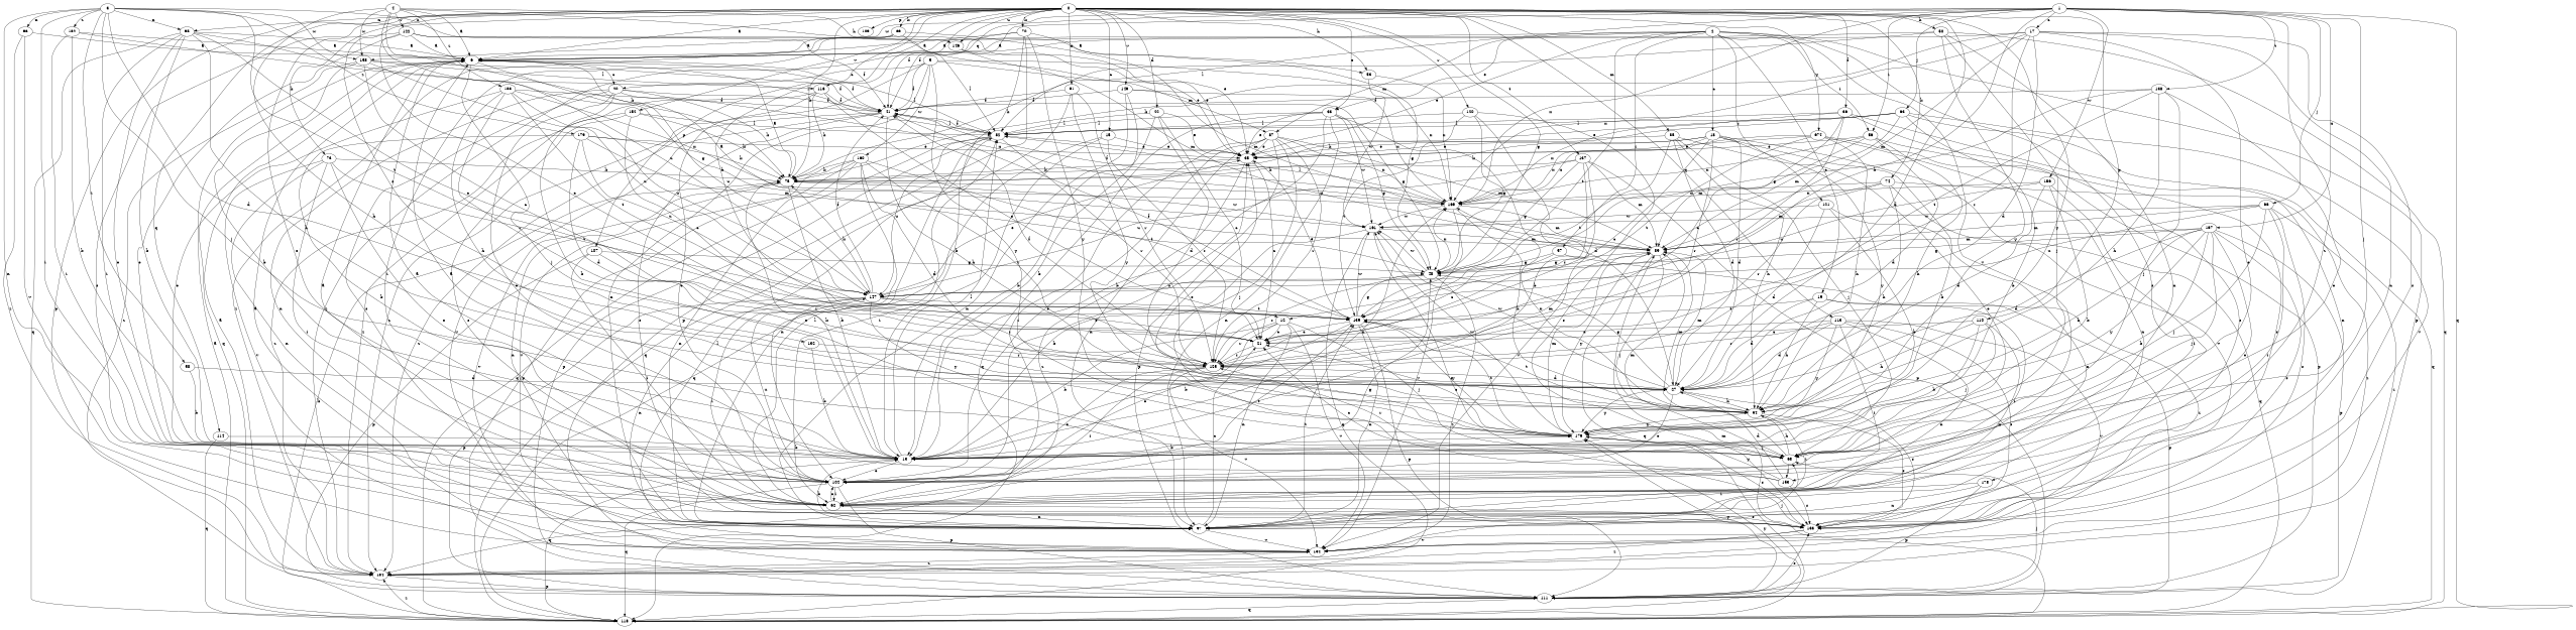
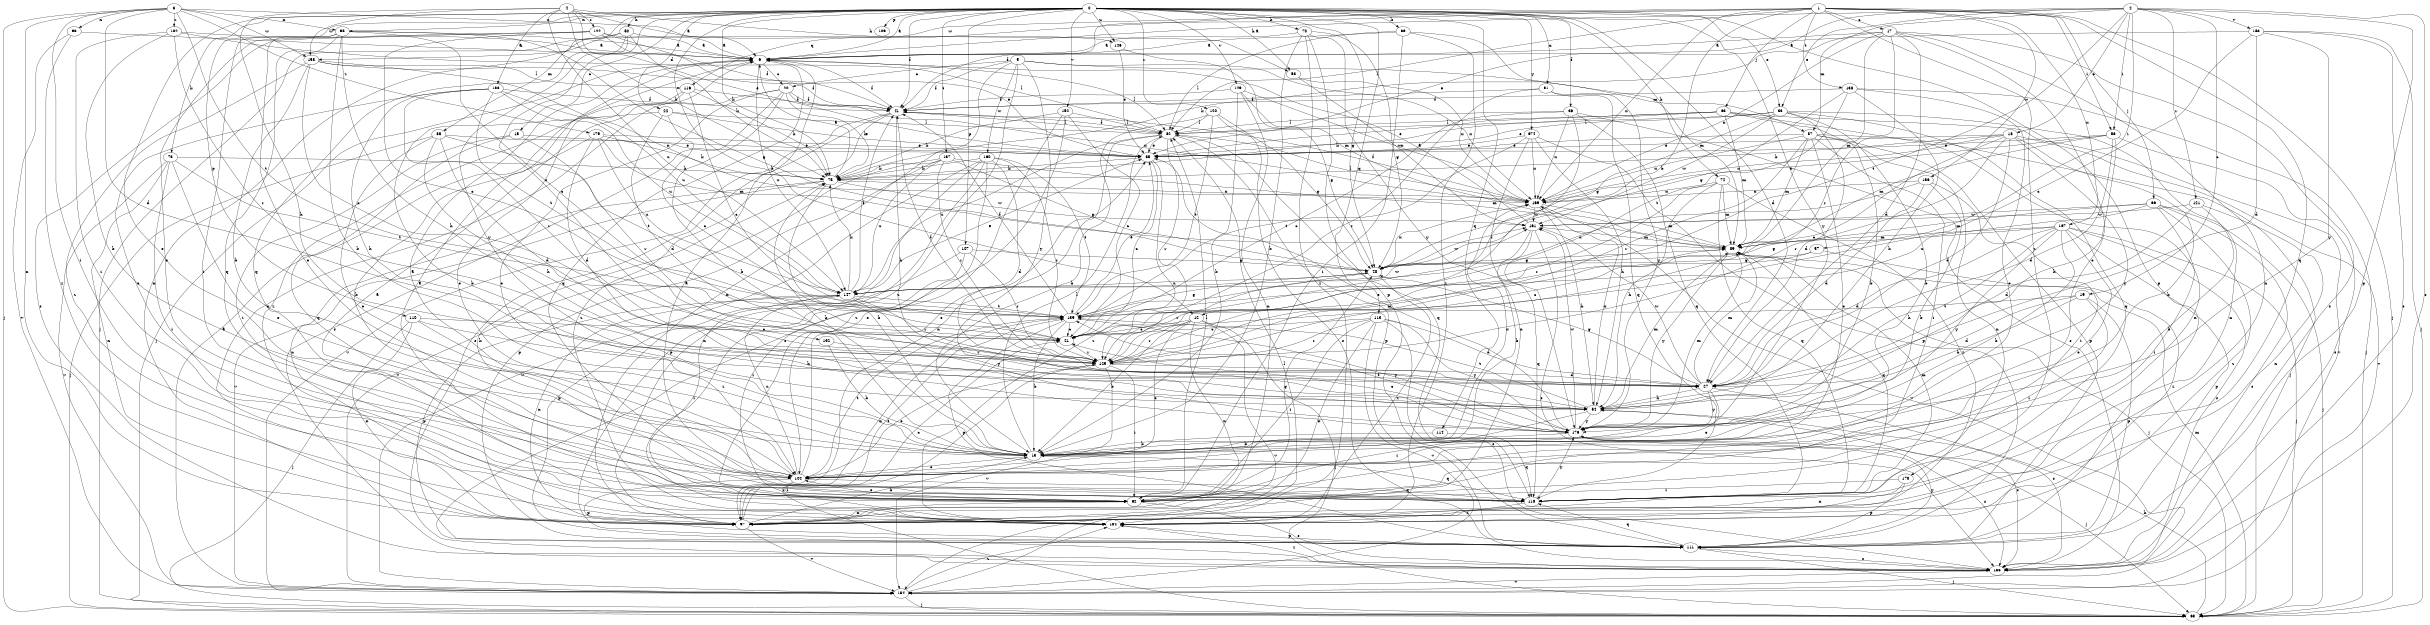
  strict digraph {
    0
    6
    12
    15
    22
    27
    33
    36
    41
    48
    50
    53
    69
    70
    73
    74
    75
    85
    91
    95
    104
    107
    109
    110
    111
    113
    114
    120
    132
    137
    146
    149
    152
    n34 [label=674]
    176
    68
    82
    118
    147
    20
    154
    97
    13
    21
    125
    35
    62
    133
    54
    89
    161
    169
    184
    139
    1
    17
    56
    63
    66
    116
    138
    156
    158
    167
    178
    2
    18
    19
    57
    87
    121
    153
    3
-   58
    96
    179
    182
    4
    122
    183
    5
    160
    0 -> 6 [label=a]
    0 -> 12 [label=b]
    0 -> 15 [label=c]
    0 -> 22 [label=d]
    0 -> 27 [label=d]
    0 -> 33 [label=e]
    0 -> 36 [label=f]
    0 -> 41 [label=f]
    0 -> 48 [label=g]
    0 -> 50 [label=h]
    0 -> 53 [label=h]
    0 -> 69 [label=k]
    0 -> 70 [label=k]
    0 -> 73 [label=k]
    0 -> 74 [label=k]
    0 -> 75 [label=k]
    0 -> 85 [label=m]
    0 -> 91 [label=n]
    0 -> 95 [label=n]
    0 -> 104 [label=o]
    0 -> 107 [label=p]
    0 -> 109 [label=p]
    0 -> 110 [label=p]
    0 -> 111 [label=p]
    0 -> 113 [label=q]
    0 -> 114 [label=q]
    0 -> 120 [label=r]
    0 -> 132 [label=s]
    0 -> 137 [label=t]
    0 -> 146 [label=u]
    0 -> 149 [label=v]
    0 -> 152 [label=v]
    0 -> n34 [label=y]
    0 -> 176 [label=y]
    6 -> 41 [label=f]
    6 -> 68 [label=j]
    6 -> 82 [label=l]
    6 -> 118 [label=q]
    6 -> 147 [label=u]
    6 -> 20 [label=c]
    12 -> 104 [label=o]
    12 -> 68 [label=j]
    12 -> 154 [label=v]
    12 -> 97 [label=n]
    12 -> 13 [label=b]
    12 -> 21 [label=c]
    12 -> 125 [label=r]
    15 -> 118 [label=q]
    15 -> 125 [label=r]
    15 -> 35 [label=e]
    15 -> 62 [label=i]
    22 -> 27 [label=d]
    22 -> 82 [label=l]
    22 -> 13 [label=b]
    22 -> 21 [label=c]
    22 -> 35 [label=e]
    27 -> 48 [label=g]
    27 -> 104 [label=o]
    27 -> 176 [label=y]
    27 -> 133 [label=s]
    27 -> 54 [label=h]
    27 -> 89 [label=m]
    27 -> 161 [label=w]
    33 -> 27 [label=d]
    33 -> 48 [label=g]
    33 -> 82 [label=l]
    33 -> 118 [label=q]
    33 -> 97 [label=n]
    33 -> 13 [label=b]
    33 -> 35 [label=e]
    33 -> 161 [label=w]
    36 -> 82 [label=l]
    36 -> 118 [label=q]
    36 -> 21 [label=c]
    36 -> 125 [label=r]
    36 -> 133 [label=s]
    36 -> 169 [label=x]
    41 -> 82 [label=l]
    41 -> 154 [label=v]
    41 -> 133 [label=s]
    41 -> 54 [label=h]
    41 -> 184 [label=z]
    48 -> 147 [label=u]
    48 -> 125 [label=r]
    48 -> 161 [label=w]
    48 -> 169 [label=x]
    48 -> 184 [label=z]
    50 -> 6 [label=a]
    50 -> 75 [label=k]
    50 -> 176 [label=y]
    50 -> 68 [label=j]
    50 -> 118 [label=q]
    50 -> 97 [label=n]
    53 -> 161 [label=w]
    53 -> 169 [label=x]
    69 -> 6 [label=a]
    69 -> 82 [label=l]
    69 -> 62 [label=i]
    69 -> 89 [label=m]
    69 -> 184 [label=z]
    70 -> 6 [label=a]
    70 -> 48 [label=g]
    70 -> 111 [label=p]
    70 -> 176 [label=y]
    70 -> 13 [label=b]
    70 -> 184 [label=z]
    73 -> 75 [label=k]
    73 -> 104 [label=o]
    73 -> 154 [label=v]
    73 -> 97 [label=n]
    73 -> 62 [label=i]
    73 -> 139 [label=t]
    74 -> 118 [label=q]
    74 -> 125 [label=r]
    74 -> 54 [label=h]
    74 -> 89 [label=m]
    74 -> 169 [label=x]
    74 -> 184 [label=z]
    75 -> 6 [label=a]
    75 -> 154 [label=v]
    75 -> 97 [label=n]
    75 -> 13 [label=b]
    75 -> 161 [label=w]
    75 -> 169 [label=x]
    85 -> 27 [label=d]
    85 -> 104 [label=o]
    85 -> 68 [label=j]
    85 -> 35 [label=e]
    85 -> 54 [label=h]
    85 -> 139 [label=t]
    91 -> 41 [label=f]
    91 -> 176 [label=y]
    91 -> 118 [label=q]
    91 -> 125 [label=r]
    95 -> 6 [label=a]
    95 -> 48 [label=g]
    95 -> 104 [label=o]
    95 -> 118 [label=q]
    95 -> 13 [label=b]
    95 -> 21 [label=c]
    95 -> 62 [label=i]
    95 -> 54 [label=h]
    104 -> 6 [label=a]
    104 -> 111 [label=p]
    104 -> 118 [label=q]
    104 -> 147 [label=u]
    104 -> 35 [label=e]
    104 -> 62 [label=i]
    104 -> 139 [label=t]
    107 -> 48 [label=g]
    107 -> 111 [label=p]
    107 -> 125 [label=r]
    107 -> 62 [label=i]
    110 -> 68 [label=j]
    110 -> 97 [label=n]
-   110 -> 13 [label=b]
+   110 -> 13 [label=z]
    110 -> 21 [label=c]
    110 -> 54 [label=h]
    111 -> 176 [label=y]
    111 -> 68 [label=j]
    111 -> 118 [label=q]
    111 -> 133 [label=s]
    113 -> 27 [label=d]
    113 -> 176 [label=y]
    113 -> 154 [label=v]
    113 -> 97 [label=n]
    113 -> 21 [label=c]
    113 -> 125 [label=r]
    113 -> 62 [label=i]
    113 -> 133 [label=s]
    114 -> 118 [label=q]
    114 -> 13 [label=b]
    120 -> 48 [label=g]
    120 -> 82 [label=l]
    120 -> 13 [label=b]
    120 -> 133 [label=s]
    120 -> 139 [label=t]
    132 -> 13 [label=b]
    132 -> 125 [label=r]
    137 -> 48 [label=g]
    137 -> 75 [label=k]
    137 -> 111 [label=p]
    137 -> 147 [label=u]
    137 -> 154 [label=v]
    137 -> 125 [label=r]
    137 -> 89 [label=m]
    146 -> 35 [label=e]
    146 -> 89 [label=m]
    149 -> 41 [label=f]
    149 -> 48 [label=g]
    149 -> 97 [label=n]
    149 -> 13 [label=b]
    149 -> 169 [label=x]
    152 -> 75 [label=k]
    152 -> 82 [label=l]
    152 -> 21 [label=c]
    152 -> 133 [label=s]
    152 -> 184 [label=z]
    n34 -> 111 [label=p]
    n34 -> 97 [label=n]
    n34 -> 35 [label=e]
    n34 -> 54 [label=h]
    n34 -> 169 [label=x]
    n34 -> 139 [label=t]
    176 -> 68 [label=j]
    176 -> 13 [label=b]
    176 -> 21 [label=c]
    176 -> 35 [label=e]
    176 -> 133 [label=s]
    176 -> 89 [label=m]
    176 -> 161 [label=w]
    176 -> 139 [label=t]
    68 -> 125 [label=r]
    68 -> 54 [label=h]
    68 -> 89 [label=m]
    82 -> 41 [label=f]
    82 -> 111 [label=p]
    82 -> 118 [label=q]
    82 -> 147 [label=u]
    82 -> 97 [label=n]
    82 -> 125 [label=r]
    82 -> 35 [label=e]
    118 -> 6 [label=a]
    118 -> 75 [label=k]
    118 -> 176 [label=y]
    118 -> 89 [label=m]
    118 -> 184 [label=z]
    147 -> 41 [label=f]
    147 -> 75 [label=k]
    147 -> 111 [label=p]
    147 -> 176 [label=y]
    147 -> 97 [label=n]
    147 -> 125 [label=r]
    147 -> 35 [label=e]
    147 -> 62 [label=i]
    147 -> 139 [label=t]
    20 -> 41 [label=f]
    20 -> 75 [label=k]
    20 -> 104 [label=o]
    20 -> 97 [label=n]
    20 -> 13 [label=b]
    20 -> 133 [label=s]
    20 -> 169 [label=x]
    154 -> 6 [label=a]
    154 -> 68 [label=j]
    154 -> 82 [label=l]
    154 -> 184 [label=z]
    97 -> 154 [label=v]
    97 -> 13 [label=b]
    97 -> 21 [label=c]
    97 -> 139 [label=t]
    13 -> 75 [label=k]
    13 -> 104 [label=o]
    13 -> 82 [label=l]
    13 -> 118 [label=q]
    13 -> 169 [label=x]
    21 -> 125 [label=r]
    125 -> 27 [label=d]
    125 -> 41 [label=f]
    125 -> 104 [label=o]
    125 -> 154 [label=v]
    125 -> 62 [label=i]
    125 -> 89 [label=m]
    35 -> 75 [label=k]
    35 -> 21 [label=c]
    35 -> 184 [label=z]
    62 -> 6 [label=a]
    62 -> 48 [label=g]
    62 -> 104 [label=o]
    62 -> 82 [label=l]
    62 -> 97 [label=n]
    62 -> 133 [label=s]
    133 -> 154 [label=v]
    133 -> 184 [label=z]
    54 -> 176 [label=y]
    54 -> 62 [label=i]
    54 -> 133 [label=s]
    54 -> 89 [label=m]
    54 -> 169 [label=x]
    54 -> 139 [label=t]
    89 -> 48 [label=g]
    89 -> 176 [label=y]
    89 -> 68 [label=j]
    89 -> 118 [label=q]
    161 -> 6 [label=a]
    161 -> 118 [label=q]
    161 -> 13 [label=b]
    161 -> 133 [label=s]
    161 -> 89 [label=m]
    169 -> 41 [label=f]
    169 -> 82 [label=l]
    169 -> 154 [label=v]
    169 -> 54 [label=h]
    169 -> 89 [label=m]
    169 -> 161 [label=w]
    184 -> 6 [label=a]
    184 -> 111 [label=p]
    139 -> 41 [label=f]
    139 -> 48 [label=g]
    139 -> 111 [label=p]
    139 -> 176 [label=y]
    139 -> 97 [label=n]
    139 -> 13 [label=b]
    139 -> 21 [label=c]
    139 -> 35 [label=e]
    139 -> 161 [label=w]
    1 -> 12 [label=b]
    1 -> 41 [label=f]
    1 -> 68 [label=j]
    1 -> 82 [label=l]
    1 -> 118 [label=q]
    1 -> 169 [label=x]
    1 -> 17 [label=c]
    1 -> 56 [label=i]
    1 -> 63 [label=j]
    1 -> 66 [label=j]
    1 -> 116 [label=q]
    1 -> 138 [label=t]
    1 -> 156 [label=w]
    1 -> 158 [label=w]
    1 -> 167 [label=x]
    1 -> 178 [label=z]
    17 -> 6 [label=a]
    17 -> 27 [label=d]
    17 -> 75 [label=k]
    17 -> 104 [label=o]
    17 -> 97 [label=n]
    17 -> 125 [label=r]
    17 -> 133 [label=s]
    17 -> 89 [label=m]
    17 -> 169 [label=x]
    56 -> 27 [label=d]
    56 -> 35 [label=e]
    56 -> 133 [label=s]
    56 -> 54 [label=h]
    56 -> 89 [label=m]
    56 -> 169 [label=x]
    63 -> 75 [label=k]
    63 -> 82 [label=l]
    63 -> 154 [label=v]
    63 -> 97 [label=n]
    63 -> 13 [label=b]
    63 -> 35 [label=e]
    63 -> 89 [label=m]
    66 -> 68 [label=j]
    66 -> 147 [label=u]
    66 -> 62 [label=i]
    66 -> 133 [label=s]
    66 -> 89 [label=m]
    66 -> 161 [label=w]
    66 -> 184 [label=z]
    116 -> 41 [label=f]
    116 -> 75 [label=k]
    116 -> 104 [label=o]
    116 -> 21 [label=c]
    116 -> 184 [label=z]
    138 -> 41 [label=f]
    138 -> 48 [label=g]
    138 -> 104 [label=o]
    138 -> 68 [label=j]
    138 -> 54 [label=h]
    138 -> 139 [label=t]
    156 -> 27 [label=d]
    156 -> 147 [label=u]
    156 -> 13 [label=b]
    156 -> 62 [label=i]
    156 -> 169 [label=x]
    158 -> 41 [label=f]
    158 -> 147 [label=u]
    158 -> 13 [label=b]
    158 -> 21 [label=c]
    158 -> 184 [label=z]
    158 -> 116 [label=l]
    167 -> 27 [label=d]
    167 -> 48 [label=g]
    167 -> 104 [label=o]
    167 -> 111 [label=p]
    167 -> 176 [label=y]
    167 -> 68 [label=j]
    167 -> 13 [label=b]
    167 -> 133 [label=s]
    167 -> 54 [label=h]
    167 -> 89 [label=m]
    178 -> 111 [label=p]
    178 -> 97 [label=n]
    178 -> 62 [label=i]
    2 -> 6 [label=a]
    2 -> 33 [label=e]
    2 -> 111 [label=p]
    2 -> 35 [label=e]
    2 -> 133 [label=s]
    2 -> 139 [label=t]
    2 -> 56 [label=i]
    2 -> 18 [label=c]
    2 -> 19 [label=c]
    2 -> 57 [label=i]
    2 -> 87 [label=m]
    2 -> 121 [label=r]
    2 -> 153 [label=v]
    18 -> 27 [label=d]
    18 -> 75 [label=k]
    18 -> 176 [label=y]
    18 -> 154 [label=v]
    18 -> 13 [label=b]
    18 -> 21 [label=c]
    18 -> 125 [label=r]
    18 -> 35 [label=e]
    18 -> 169 [label=x]
    19 -> 27 [label=d]
    19 -> 111 [label=p]
    19 -> 62 [label=i]
    19 -> 54 [label=h]
    19 -> 139 [label=t]
    57 -> 48 [label=g]
    57 -> 21 [label=c]
    57 -> 184 [label=z]
    87 -> 104 [label=o]
    87 -> 111 [label=p]
    87 -> 68 [label=j]
    87 -> 97 [label=n]
    87 -> 125 [label=r]
    87 -> 35 [label=e]
    87 -> 62 [label=i]
    87 -> 89 [label=m]
    87 -> 169 [label=x]
    121 -> 27 [label=d]
    121 -> 97 [label=n]
    121 -> 13 [label=b]
    121 -> 161 [label=w]
    153 -> 6 [label=a]
    153 -> 27 [label=d]
    153 -> 176 [label=y]
-   68 -> 153 [label=j]
+   153 -> 68 [label=j]
    153 -> 21 [label=c]
    153 -> 133 [label=s]
    3 -> 27 [label=d]
    3 -> 95 [label=n]
    3 -> 146 [label=u]
    3 -> 68 [label=j]
    3 -> 97 [label=n]
    3 -> 62 [label=i]
    3 -> 139 [label=t]
    3 -> 158 [label=w]
-   3 -> 58 [label=i]
    3 -> 96 [label=n]
    3 -> 179 [label=z]
    3 -> 182 [label=z]
-   58 -> 27 [label=d]
-   58 -> 13 [label=b]
    96 -> 6 [label=a]
    96 -> 154 [label=v]
    96 -> 184 [label=z]
    179 -> 27 [label=d]
    179 -> 75 [label=k]
    179 -> 147 [label=u]
    179 -> 13 [label=b]
    179 -> 35 [label=e]
    179 -> 89 [label=m]
    182 -> 6 [label=a]
    182 -> 82 [label=l]
    182 -> 13 [label=b]
+   182 -> 125 [label=r]
    182 -> 62 [label=i]
    4 -> 6 [label=a]
    4 -> 53 [label=h]
    4 -> 75 [label=k]
    4 -> 147 [label=u]
    4 -> 35 [label=e]
    4 -> 54 [label=h]
    4 -> 158 [label=w]
    4 -> 122 [label=r]
    4 -> 183 [label=z]
    122 -> 6 [label=a]
    122 -> 41 [label=f]
    122 -> 104 [label=o]
    122 -> 21 [label=c]
    122 -> 35 [label=e]
    122 -> 133 [label=s]
    183 -> 41 [label=f]
    183 -> 104 [label=o]
    183 -> 147 [label=u]
    183 -> 125 [label=r]
    183 -> 54 [label=h]
    183 -> 169 [label=x]
    183 -> 139 [label=t]
    5 -> 41 [label=f]
    5 -> 176 [label=y]
    5 -> 20 [label=c]
    5 -> 97 [label=n]
    5 -> 169 [label=x]
    5 -> 184 [label=z]
    5 -> 87 [label=m]
    5 -> 160 [label=w]
    160 -> 27 [label=d]
    160 -> 75 [label=k]
    160 -> 104 [label=o]
    160 -> 111 [label=p]
    160 -> 154 [label=v]
    160 -> 97 [label=n]
    160 -> 125 [label=r]
    160 -> 139 [label=t]
  }
